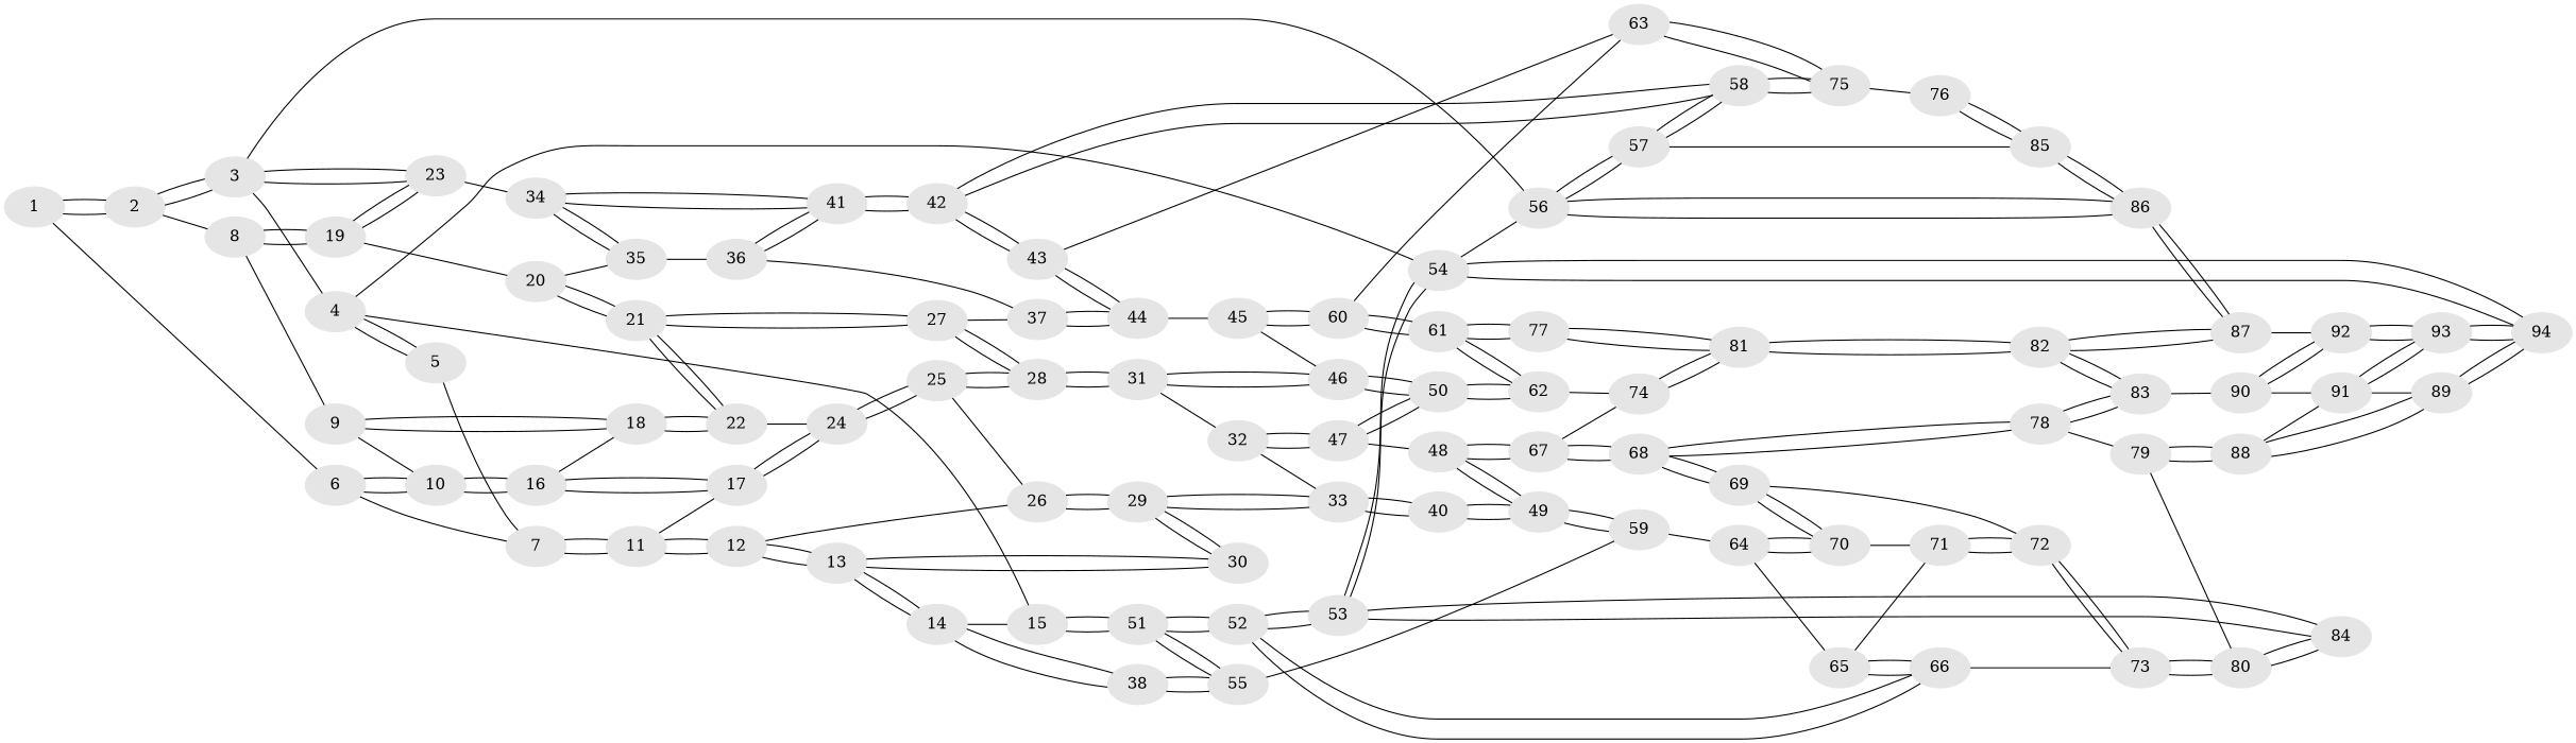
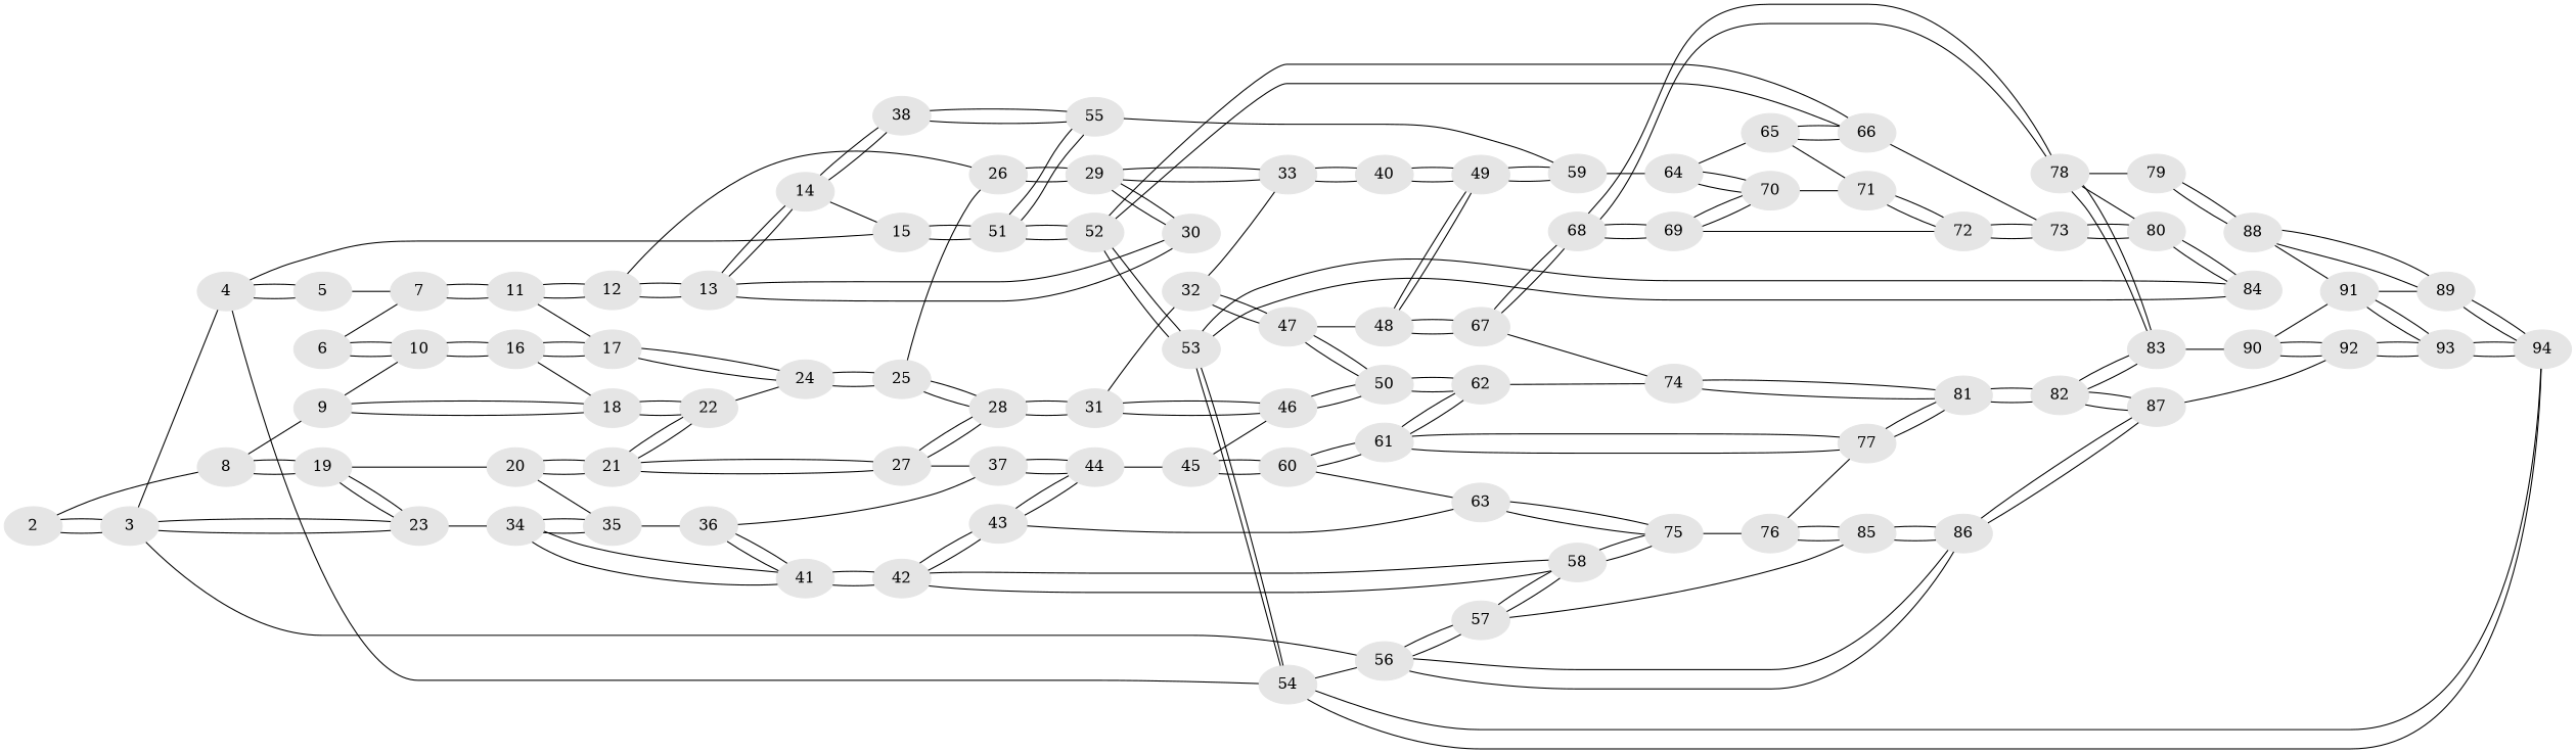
  graph {
    rankdir=LR
    node [color=gray90 style=filled]
-   1
    2
    6
    3
    8
    7
    10
    4
    23
    56
    9
    19
    5
    15
    54
    34
    57
    86
    51
    94
    11
    16
    12
    17
    18
    20
    22
    13
    26
    24
    14
    30
    29
    38
    55
    52
    25
    21
    35
    27
    36
    28
    37
    41
    31
    33
    44
    32
    46
    40
    47
    50
    48
    49
    42
    45
    59
    43
    58
    63
    75
    60
    61
    62
    67
    74
    68
    64
    53
    66
    84
    73
    85
    87
    76
    65
    70
    77
    81
    71
    72
    80
    69
    78
    79
    83
    82
    88
    90
    89
    91
    92
    93
-   1 -- 2
-   1 -- 2
-   1 -- 6
    2 -- 3
    2 -- 3
    2 -- 8
    6 -- 7
    6 -- 10
    6 -- 10
    3 -- 4
    3 -- 23
    3 -- 23
    3 -- 56
    8 -- 9
    8 -- 19
    8 -- 19
    7 -- 11
    7 -- 11
    10 -- 16
    10 -- 16
    4 -- 5
    4 -- 5
    4 -- 15
    4 -- 54
    23 -- 34
    56 -- 57
    56 -- 57
    56 -- 86
    56 -- 86
    9 -- 10
    9 -- 18
    9 -- 18
    19 -- 23
    19 -- 23
    19 -- 20
    5 -- 7
    15 -- 51
    15 -- 51
    54 -- 56
    54 -- 94
    54 -- 94
    34 -- 35
    34 -- 35
    34 -- 41
    34 -- 41
    57 -- 58
    57 -- 58
    57 -- 85
    86 -- 87
    86 -- 87
    51 -- 55
    51 -- 55
    51 -- 52
    51 -- 52
    11 -- 12
    11 -- 12
    11 -- 17
    16 -- 17
    16 -- 17
    16 -- 18
    12 -- 13
    12 -- 13
    12 -- 26
    17 -- 24
    17 -- 24
    18 -- 22
    18 -- 22
    20 -- 21
    20 -- 21
    20 -- 35
    22 -- 24
    13 -- 14
    13 -- 14
    13 -- 30
    13 -- 30
    26 -- 29
    26 -- 29
    24 -- 25
    24 -- 25
    14 -- 15
    14 -- 38
    14 -- 38
    29 -- 30
    29 -- 30
    29 -- 33
    29 -- 33
    38 -- 55
    38 -- 55
    55 -- 59
    52 -- 53
    52 -- 53
    52 -- 66
    52 -- 66
    25 -- 26
    25 -- 28
    25 -- 28
    21 -- 22
    21 -- 22
    21 -- 27
    21 -- 27
    35 -- 36
    27 -- 28
    27 -- 28
    27 -- 37
    36 -- 37
    36 -- 41
    36 -- 41
    28 -- 31
    28 -- 31
    37 -- 44
    37 -- 44
    41 -- 42
    41 -- 42
    31 -- 32
    31 -- 46
    31 -- 46
    33 -- 40
    33 -- 40
    44 -- 45
    32 -- 33
    32 -- 47
    32 -- 47
    46 -- 50
    46 -- 50
    40 -- 49
    40 -- 49
    47 -- 50
    47 -- 50
    47 -- 48
    50 -- 62
    50 -- 62
    48 -- 49
    48 -- 49
    48 -- 67
    48 -- 67
    49 -- 59
    49 -- 59
    42 -- 43
    42 -- 43
    42 -- 58
    42 -- 58
    45 -- 46
    45 -- 60
    45 -- 60
    59 -- 64
    43 -- 44
    43 -- 44
    43 -- 63
    58 -- 75
    58 -- 75
    63 -- 75
    63 -- 75
    75 -- 76
    60 -- 63
    60 -- 61
    60 -- 61
    61 -- 62
    61 -- 62
    61 -- 77
    61 -- 77
    62 -- 74
    67 -- 74
    67 -- 68
    67 -- 68
    74 -- 81
    74 -- 81
    68 -- 69
    68 -- 69
    68 -- 78
    68 -- 78
    64 -- 65
    64 -- 70
    64 -- 70
    53 -- 54
    53 -- 54
    53 -- 84
    53 -- 84
    66 -- 73
    73 -- 80
    73 -- 80
    85 -- 86
    85 -- 86
    87 -- 92
    76 -- 85
    76 -- 85
+   76 -- 77
    65 -- 66
    65 -- 66
    65 -- 71
    70 -- 71
    77 -- 81
    77 -- 81
    81 -- 82
    81 -- 82
    71 -- 72
    71 -- 72
    72 -- 73
    72 -- 73
    80 -- 84
    80 -- 84
    69 -- 70
    69 -- 70
    69 -- 72
    78 -- 79
    78 -- 83
    78 -- 83
-   79 -- 80
+   78 -- 80
    79 -- 88
    79 -- 88
    83 -- 90
    82 -- 87
    82 -- 87
    82 -- 83
    82 -- 83
    88 -- 89
    88 -- 89
    88 -- 91
    90 -- 91
    90 -- 92
    90 -- 92
    89 -- 94
    89 -- 94
    91 -- 89
    91 -- 93
    91 -- 93
    92 -- 93
    92 -- 93
    93 -- 94
    93 -- 94
  }
